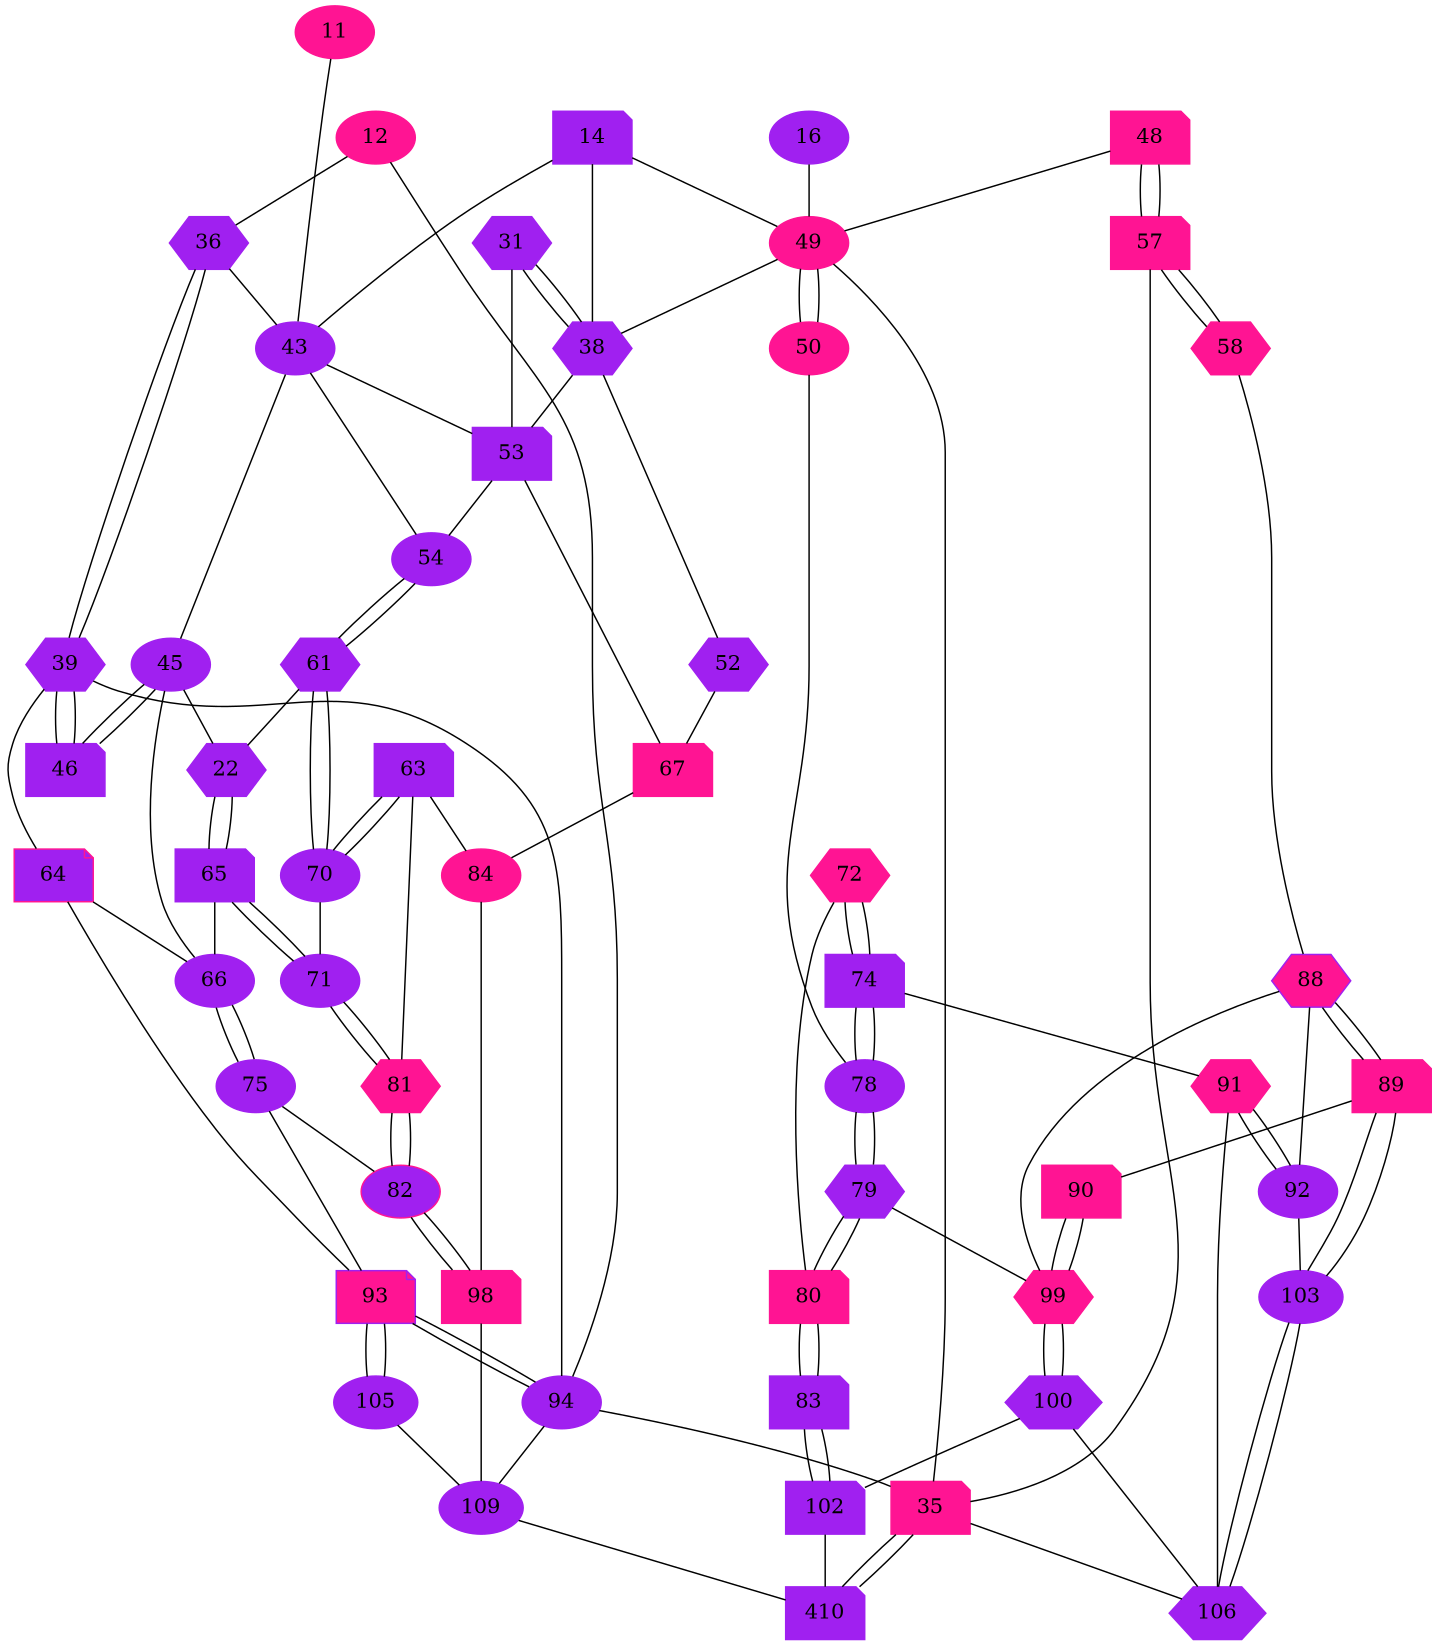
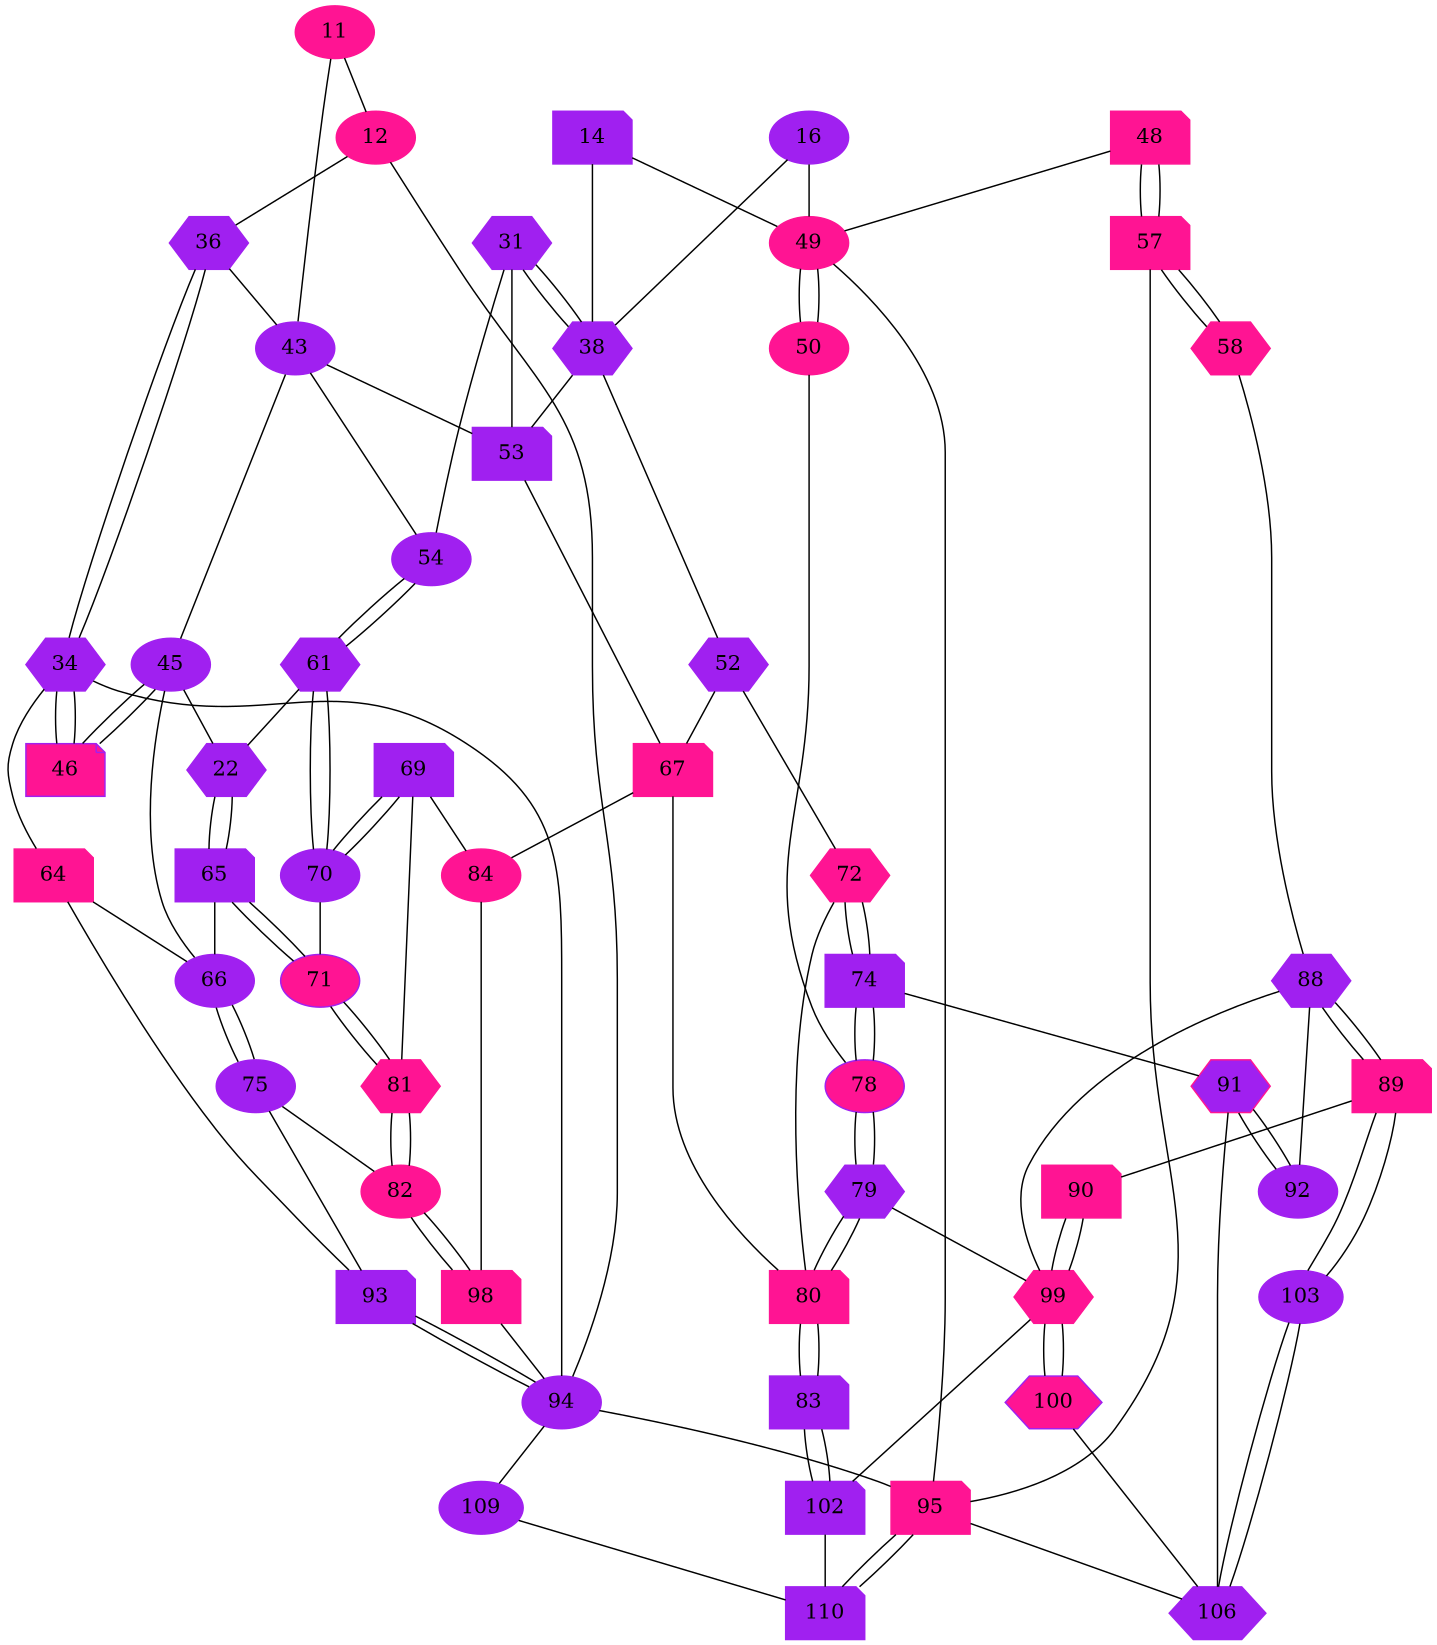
  graph {
    node [color=purple shape=ellipse style=filled]
    11 [color=deeppink super="+10"]
    12 [color=deeppink super="+6+7"]
    43 [super="+35+34"]
    36 [shape=hexagon super="+27"]
    94 [super="+5"]
    53 [shape=note super="+42+41"]
    45 [super="+44"]
    54 [super="+47"]
-   39 [shape=hexagon super="+22"]
-   95 [color=deeppink shape=note super="+4" label=35]
+   39 [shape=hexagon super="+22" label=34]
+   95 [color=deeppink shape=note super="+4"]
    109 [super="+108+104"]
    14 [shape=note super="+8+13"]
    38 [shape=hexagon super="+37+30"]
    49 [color=deeppink super="+33"]
    52 [shape=hexagon super="+51"]
    50 [color=deeppink]
    16
    31 [shape=hexagon]
    67 [color=deeppink shape=note super="+55"]
-   46 [shape=note]
-   64 [color=deeppink shape=note fillcolor=purple]
+   46 [shape=note fillcolor=deeppink]
+   64 [color=deeppink shape=note]
    72 [color=deeppink shape=hexagon]
    66 [super="+63"]
-   93 [shape=note super="+77+76" fillcolor=deeppink]
+   93 [shape=note super="+77+76"]
    n25 [label=22 shape=hexagon]
    61 [shape=hexagon]
    65 [shape=note]
    75
    48 [color=deeppink shape=note super="+24"]
    57 [color=deeppink shape=note super="+56+25"]
    58 [color=deeppink shape=hexagon]
-   78 [super="+59+60"]
+   78 [super="+59+60" fillcolor=deeppink]
    106 [shape=hexagon super="+96"]
-   110 [shape=note super="+107" label=410]
+   110 [shape=note super="+107"]
    79 [shape=hexagon]
    80 [color=deeppink shape=note super="+73"]
    84 [color=deeppink super="+68"]
    74 [shape=note]
    70
-   88 [shape=hexagon super="+85" fillcolor=deeppink]
-   91 [color=deeppink shape=hexagon]
+   88 [shape=hexagon super="+85"]
+   91 [color=deeppink shape=hexagon fillcolor=purple]
    92
    99 [color=deeppink shape=hexagon super="+87+86"]
    89 [color=deeppink shape=note]
-   71
-   105
+   71 [fillcolor=deeppink]
    81 [color=deeppink shape=hexagon]
-   82 [color=deeppink fillcolor=purple]
+   82 [color=deeppink]
    83 [shape=note]
    98 [color=deeppink shape=note super="+97"]
-   69 [shape=note label=63]
-   100 [shape=hexagon]
+   69 [shape=note]
+   100 [shape=hexagon fillcolor=deeppink]
    102 [shape=note super="+101"]
    90 [color=deeppink shape=note]
    103
+   11 -- 12 [weight=2]
    11 -- 43 [weight=2]
    12 -- 36
    12 -- 94
    43 -- 53 [weight=2]
    43 -- 45
    43 -- 54
    36 -- 43 [weight=2]
    36 -- 39 [weight=2]
    36 -- 39
    94 -- 95 [weight=2]
    94 -- 109
-   53 -- 54 [weight=2]
+   31 -- 54 [weight=2]
    53 -- 67
    45 -- 46
    45 -- 46
    45 -- 66
    45 -- n25
    54 -- 61
    54 -- 61
    39 -- 94
    39 -- 46 [weight=2]
    39 -- 46
    39 -- 64
    95 -- 106
    95 -- 110
    95 -- 110
    109 -- 110
-   14 -- 43
    14 -- 38 [weight=2]
    14 -- 49
    38 -- 53
    38 -- 52
    49 -- 95
    49 -- 50
    49 -- 50
    52 -- 67
+   52 -- 72
    50 -- 78
-   49 -- 38
+   16 -- 38
    16 -- 49 [weight=2]
    31 -- 53
    31 -- 38 [weight=2]
    31 -- 38
+   67 -- 80
    67 -- 84
    64 -- 66
    64 -- 93
    72 -- 80
    72 -- 74
    72 -- 74
    66 -- 75
    66 -- 75
    93 -- 94
    93 -- 94
-   93 -- 105 [weight=2]
-   93 -- 105
    n25 -- 65
    n25 -- 65
    61 -- n25
    61 -- 70
    61 -- 70
    65 -- 66
    65 -- 71
    65 -- 71
    75 -- 93
    75 -- 82
    48 -- 49 [weight=2]
    48 -- 57 [weight=2]
    48 -- 57
    57 -- 95
    57 -- 58
    57 -- 58
    58 -- 88
    78 -- 79
    78 -- 79
    79 -- 80
    79 -- 80
    79 -- 99
    80 -- 83
    80 -- 83
    84 -- 98
    74 -- 78 [weight=2]
    74 -- 78
    74 -- 91
    70 -- 71
    88 -- 92
    88 -- 99
    88 -- 89
    88 -- 89
    91 -- 106
    91 -- 92
    91 -- 92
-   92 -- 103
    99 -- 100
    99 -- 100
    89 -- 90
    89 -- 103
    89 -- 103
    71 -- 81
    71 -- 81
-   105 -- 109
    81 -- 82
    81 -- 82
    82 -- 98
    82 -- 98
    83 -- 102
    83 -- 102
-   98 -- 109 [weight=2]
+   98 -- 94 [weight=2]
    69 -- 84
    69 -- 70
    69 -- 70
    69 -- 81
    100 -- 106
-   100 -- 102
+   99 -- 102
    102 -- 110 [weight=2]
    90 -- 99 [weight=2]
    90 -- 99
    103 -- 106
    103 -- 106
  }
